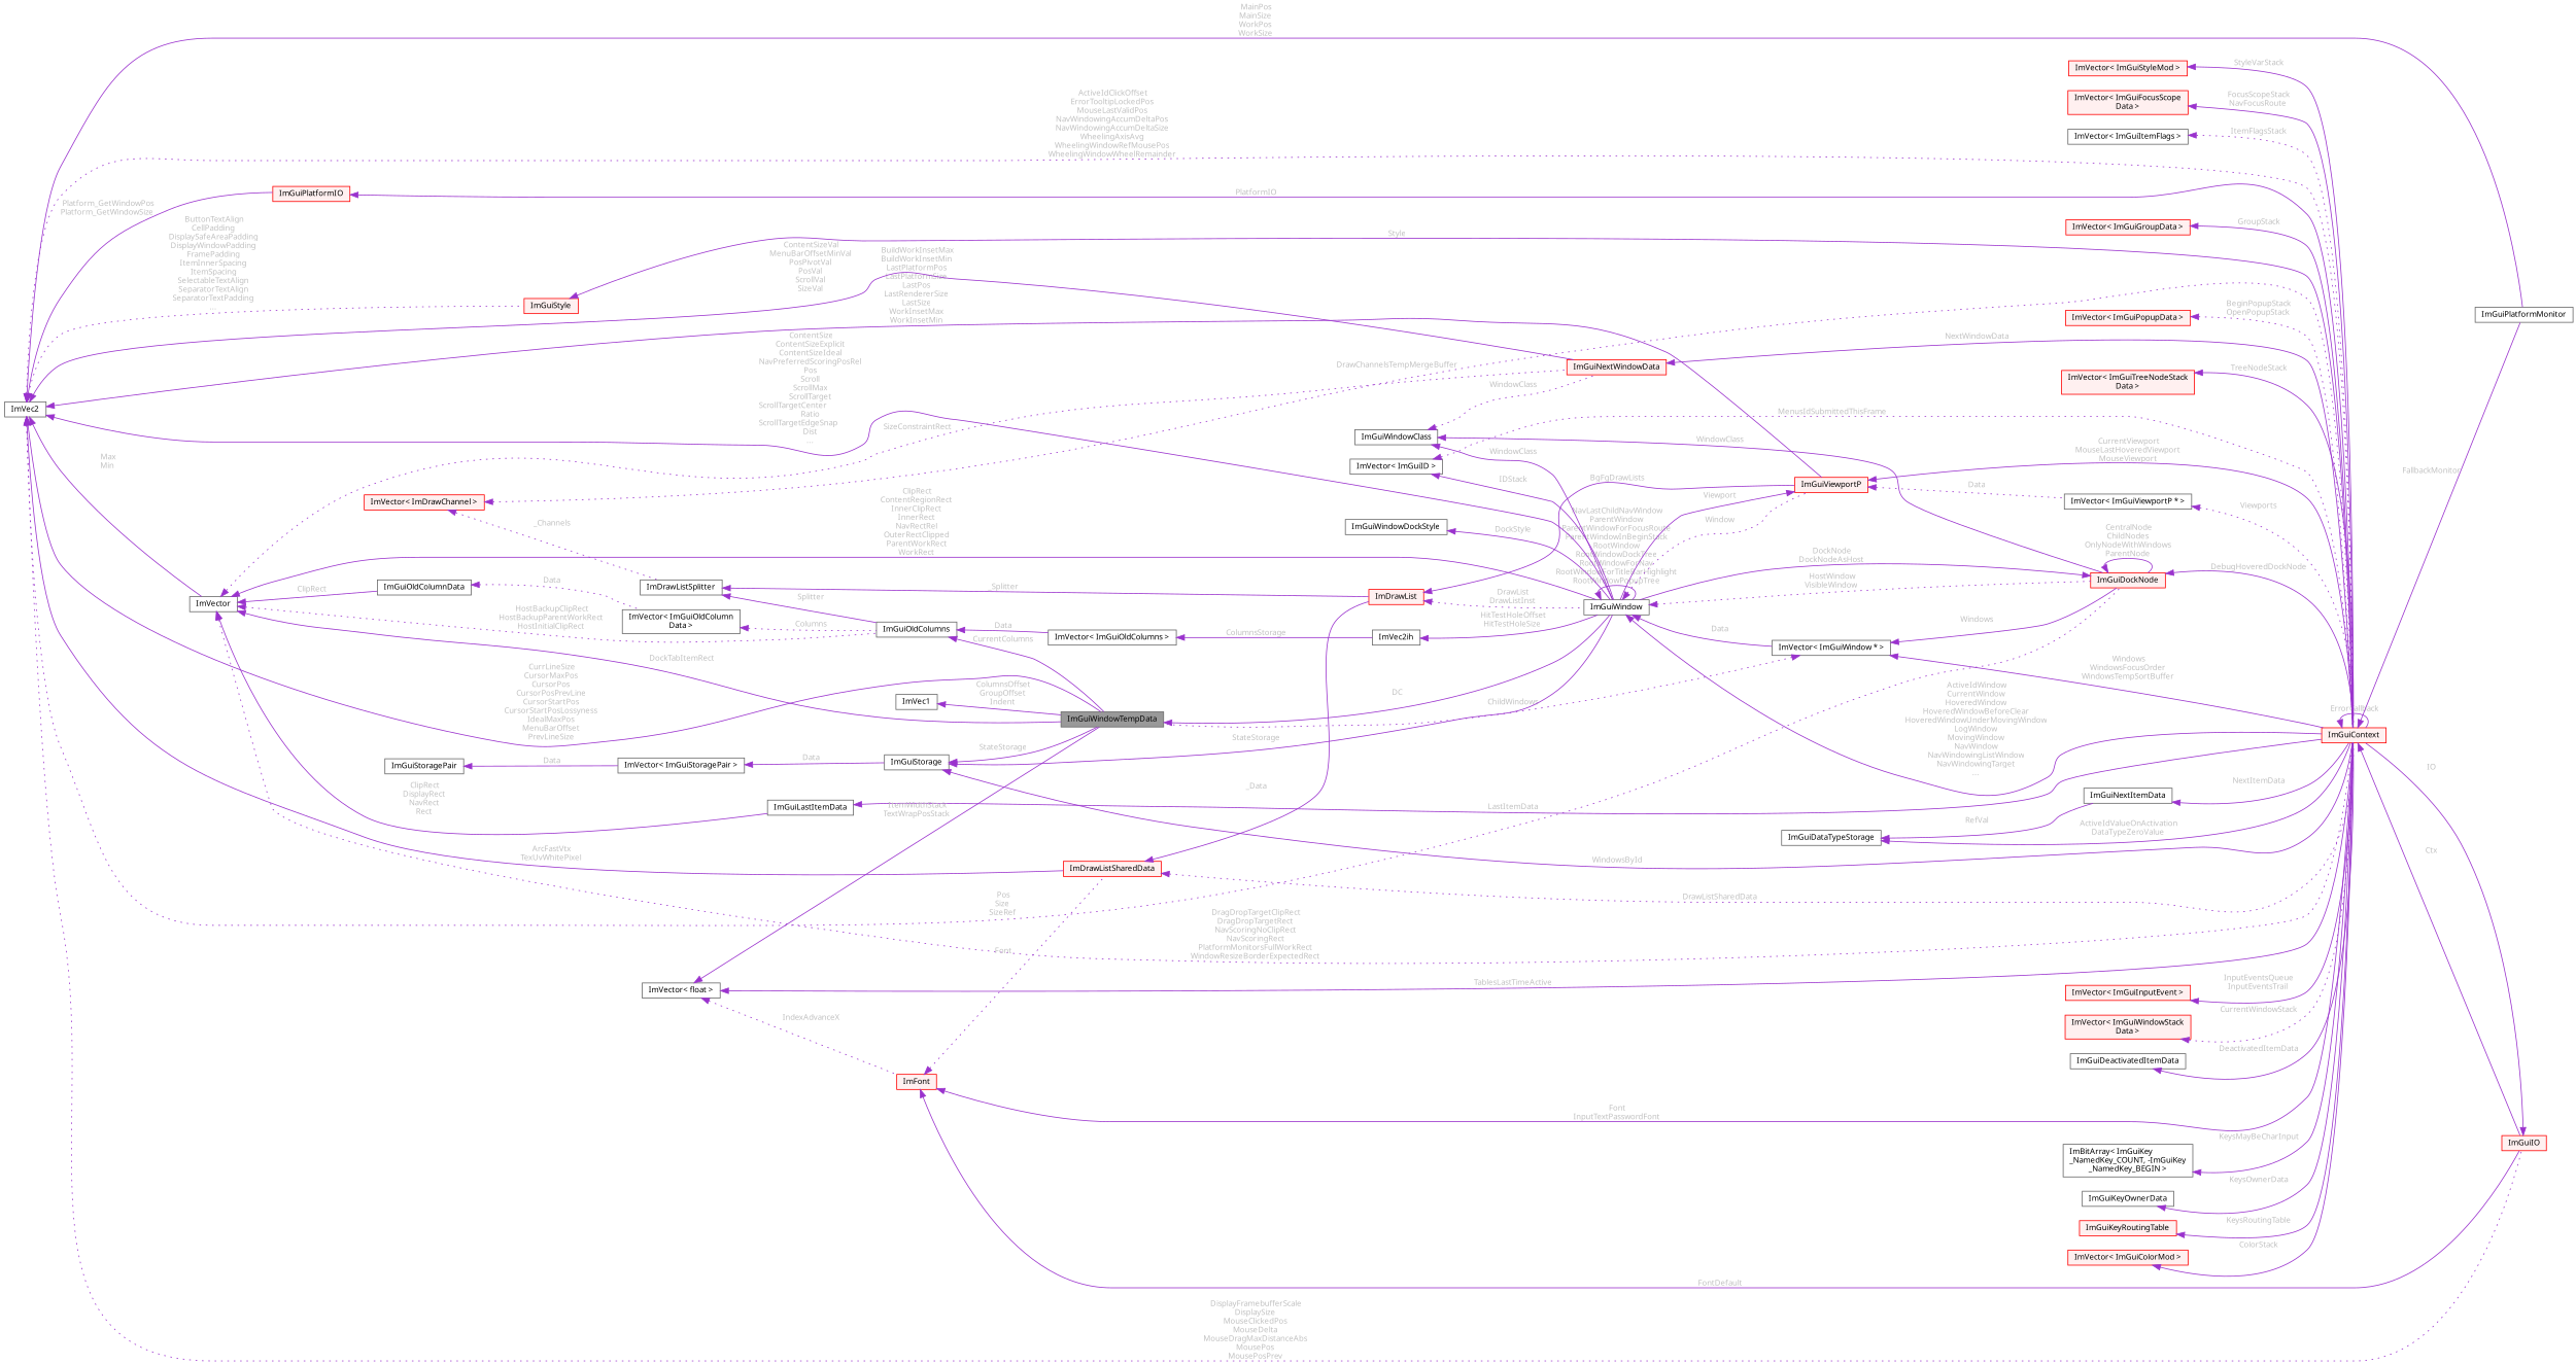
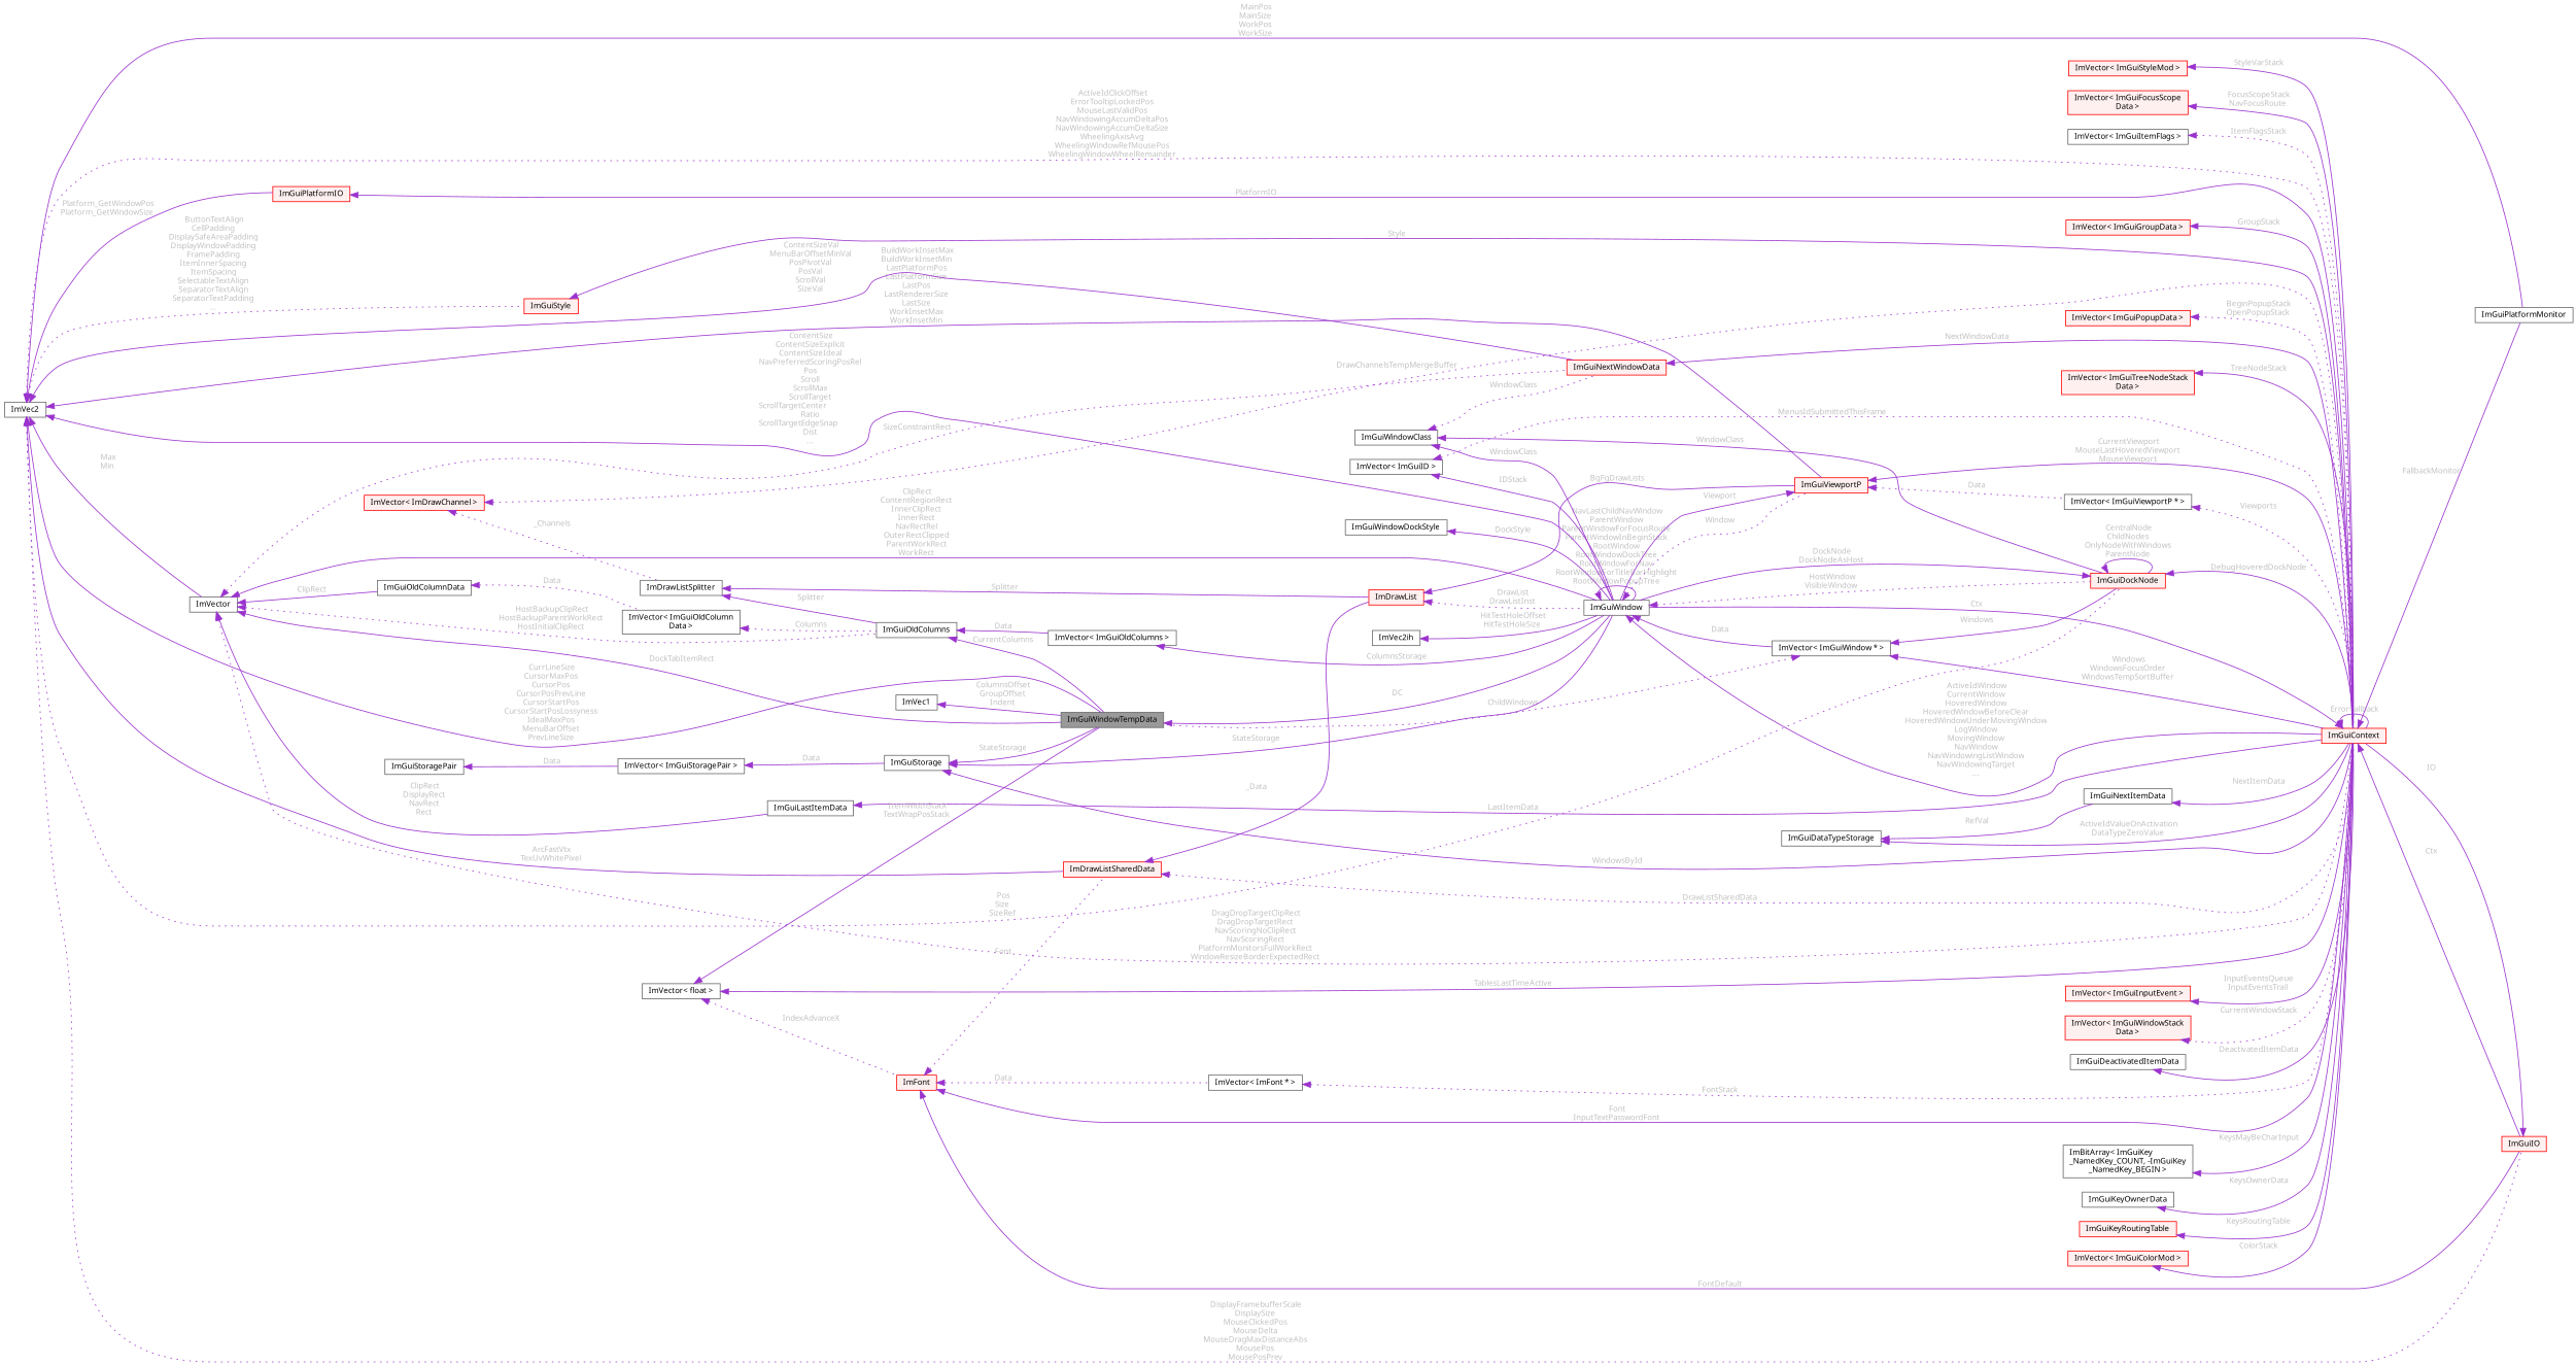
  digraph {
    fontname="Noto Sans"
    rankdir=LR
    node [color=gray40 fillcolor=white fontname="Noto Sans" fontsize=10 shape=box style=filled]
    edge [color=darkorchid3 dir=back fontcolor=grey fontname="Noto Sans" fontsize=10 labelfontname=Helvetica labelfontsize=10 style=solid]
    n1 [fillcolor=grey60 fontcolor=black height=0.2 label=ImGuiWindowTempData width=0.4]
    n2 [height=0.2 label=ImGuiWindow width=0.4]
    n3 [color=red fillcolor="#FFF0F0" height=0.2 label=ImGuiContext width=0.4]
    n4 [color=red fillcolor="#FFF0F0" height=0.2 label=ImGuiViewportP width=0.4]
    n5 [color=red fillcolor="#FFF0F0" height=0.2 label=ImGuiDockNode width=0.4]
    n6 [height=0.2 label="ImVector\< ImGuiWindow * \>" width=0.4]
    n7 [height=0.2 label=ImVec2 width=0.4]
    n8 [color=red fillcolor="#FFF0F0" height=0.2 label=ImGuiIO width=0.4]
    n9 [color=red fillcolor="#FFF0F0" height=0.2 label=ImGuiPlatformIO width=0.4]
    n10 [color=red fillcolor="#FFF0F0" height=0.2 label=ImGuiStyle width=0.4]
    n11 [color=red fillcolor="#FFF0F0" height=0.2 label=ImDrawListSharedData width=0.4]
    n12 [height=0.2 label=ImVector width=0.4]
    n13 [color=red fillcolor="#FFF0F0" height=0.2 label=ImGuiNextWindowData width=0.4]
    n14 [height=0.2 label=ImGuiPlatformMonitor width=0.4]
    n15 [color=red fillcolor="#FFF0F0" height=0.2 label=ImDrawList width=0.4]
    n16 [height=0.2 label=ImGuiLastItemData width=0.4]
    n17 [height=0.2 label=ImGuiOldColumns width=0.4]
    n18 [height=0.2 label=ImGuiOldColumnData width=0.4]
    n19 [height=0.2 label="ImVector\< ImGuiViewportP * \>" width=0.4]
    n20 [height=0.2 label=ImVec1 width=0.4]
    n21 [color=red fillcolor="#FFF0F0" height=0.2 label=ImFont width=0.4]
+   n22 [height=0.2 label="ImVector\< ImFont * \>" width=0.4]
    n23 [height=0.2 label="ImVector\< float \>" width=0.4]
    n24 [color=red fillcolor="#FFF0F0" height=0.2 label="ImVector\< ImGuiInputEvent \>" width=0.4]
    n25 [color=red fillcolor="#FFF0F0" height=0.2 label="ImVector\< ImGuiWindowStack\lData \>" width=0.4]
    n26 [height=0.2 label=ImGuiStorage width=0.4]
    n27 [height=0.2 label="ImVector\< ImGuiStoragePair \>" width=0.4]
    n28 [height=0.2 label=ImGuiStoragePair width=0.4]
    n29 [height=0.2 label=ImGuiDeactivatedItemData width=0.4]
    n30 [height=0.2 label=ImGuiDataTypeStorage width=0.4]
    n31 [height=0.2 label=ImGuiNextItemData width=0.4]
    n32 [height=0.2 label="ImBitArray\< ImGuiKey\l_NamedKey_COUNT, -ImGuiKey\l_NamedKey_BEGIN \>" width=0.4]
    n33 [height=0.2 label=ImGuiKeyOwnerData width=0.4]
    n34 [color=red fillcolor="#FFF0F0" height=0.2 label=ImGuiKeyRoutingTable width=0.4]
    n35 [height=0.2 label="ImVector\< ImGuiOldColumns \>" width=0.4]
    n36 [height=0.2 label="ImVector\< ImGuiOldColumn\lData \>" width=0.4]
    n37 [height=0.2 label=ImGuiWindowClass width=0.4]
    n38 [color=red fillcolor="#FFF0F0" height=0.2 label="ImVector\< ImGuiColorMod \>" width=0.4]
    n39 [color=red fillcolor="#FFF0F0" height=0.2 label="ImVector\< ImGuiStyleMod \>" width=0.4]
    n40 [color=red fillcolor="#FFF0F0" height=0.2 label="ImVector\< ImGuiFocusScope\lData \>" width=0.4]
    n41 [height=0.2 label="ImVector\< ImGuiItemFlags \>" width=0.4]
    n42 [color=red fillcolor="#FFF0F0" height=0.2 label="ImVector\< ImGuiGroupData \>" width=0.4]
    n43 [color=red fillcolor="#FFF0F0" height=0.2 label="ImVector\< ImGuiPopupData \>" width=0.4]
    n44 [color=red fillcolor="#FFF0F0" height=0.2 label="ImVector\< ImGuiTreeNodeStack\lData \>" width=0.4]
    n45 [height=0.2 label=ImDrawListSplitter width=0.4]
    n46 [color=red fillcolor="#FFF0F0" height=0.2 label="ImVector\< ImDrawChannel \>" width=0.4]
    n47 [height=0.2 label="ImVector\< ImGuiID \>" width=0.4]
    n48 [height=0.2 label=ImVec2ih width=0.4]
    n49 [height=0.2 label=ImGuiWindowDockStyle width=0.4]
    n1 -> n2 [label=" DC"]
    n2 -> n2 [label=" NavLastChildNavWindow\nParentWindow\nParentWindowForFocusRoute\nParentWindowInBeginStack\nRootWindow\nRootWindowDockTree\nRootWindowForNav\nRootWindowForTitleBarHighlight\nRootWindowPopupTree"]
    n2 -> n3 [label=" ActiveIdWindow\nCurrentWindow\nHoveredWindow\nHoveredWindowBeforeClear\nHoveredWindowUnderMovingWindow\nLogWindow\nMovingWindow\nNavWindow\nNavWindowingListWindow\nNavWindowingTarget\n..."]
    n2 -> n4 [label=" Window" style=dotted]
    n2 -> n5 [label=" HostWindow\nVisibleWindow" style=dotted]
    n2 -> n6 [label=" Data"]
+   n3 -> n2 [label=" Ctx"]
    n3 -> n3 [label=" ErrorCallback"]
    n3 -> n8 [label=" Ctx"]
    n3 -> n14 [label=" FallbackMonitor"]
    n4 -> n2 [label=" Viewport"]
    n4 -> n3 [label=" CurrentViewport\nMouseLastHoveredViewport\nMouseViewport"]
    n4 -> n19 [label=" Data" style=dotted]
    n5 -> n2 [label=" DockNode\nDockNodeAsHost"]
    n5 -> n3 [label=" DebugHoveredDockNode"]
    n5 -> n5 [label=" CentralNode\nChildNodes\nOnlyNodeWithWindows\nParentNode"]
    n6 -> n1 [label=" ChildWindows" style=dotted]
    n6 -> n3 [label=" Windows\nWindowsFocusOrder\nWindowsTempSortBuffer"]
    n6 -> n5 [label=" Windows"]
    n7 -> n1 [label=" CurrLineSize\nCursorMaxPos\nCursorPos\nCursorPosPrevLine\nCursorStartPos\nCursorStartPosLossyness\nIdealMaxPos\nMenuBarOffset\nPrevLineSize"]
    n7 -> n2 [label=" ContentSize\nContentSizeExplicit\nContentSizeIdeal\nNavPreferredScoringPosRel\nPos\nScroll\nScrollMax\nScrollTarget\nScrollTargetCenter\lRatio\nScrollTargetEdgeSnap\lDist\n..."]
    n7 -> n3 [label=" ActiveIdClickOffset\nErrorTooltipLockedPos\nMouseLastValidPos\nNavWindowingAccumDeltaPos\nNavWindowingAccumDeltaSize\nWheelingAxisAvg\nWheelingWindowRefMousePos\nWheelingWindowWheelRemainder" style=dotted]
    n7 -> n4 [label=" BuildWorkInsetMax\nBuildWorkInsetMin\nLastPlatformPos\nLastPlatformSize\nLastPos\nLastRendererSize\nLastSize\nWorkInsetMax\nWorkInsetMin"]
    n7 -> n5 [label=" Pos\nSize\nSizeRef" style=dotted]
    n7 -> n8 [label=" DisplayFramebufferScale\nDisplaySize\nMouseClickedPos\nMouseDelta\nMouseDragMaxDistanceAbs\nMousePos\nMousePosPrev" style=dotted]
    n7 -> n9 [label=" Platform_GetWindowPos\nPlatform_GetWindowSize"]
    n7 -> n10 [label=" ButtonTextAlign\nCellPadding\nDisplaySafeAreaPadding\nDisplayWindowPadding\nFramePadding\nItemInnerSpacing\nItemSpacing\nSelectableTextAlign\nSeparatorTextAlign\nSeparatorTextPadding\n..." style=dotted]
    n7 -> n11 [label=" ArcFastVtx\nTexUvWhitePixel"]
    n7 -> n12 [label=" Max\nMin"]
    n7 -> n13 [label=" ContentSizeVal\nMenuBarOffsetMinVal\nPosPivotVal\nPosVal\nScrollVal\nSizeVal"]
    n7 -> n14 [label=" MainPos\nMainSize\nWorkPos\nWorkSize"]
    n8 -> n3 [label=" IO"]
    n9 -> n3 [label=" PlatformIO"]
    n10 -> n3 [label=" Style"]
    n11 -> n3 [label=" DrawListSharedData" style=dotted]
    n11 -> n15 [label=" _Data"]
    n12 -> n1 [label=" DockTabItemRect"]
    n12 -> n2 [label=" ClipRect\nContentRegionRect\nInnerClipRect\nInnerRect\nNavRectRel\nOuterRectClipped\nParentWorkRect\nWorkRect"]
    n12 -> n3 [label=" DragDropTargetClipRect\nDragDropTargetRect\nNavScoringNoClipRect\nNavScoringRect\nPlatformMonitorsFullWorkRect\nWindowResizeBorderExpectedRect" style=dotted]
    n12 -> n13 [label=" SizeConstraintRect" style=dotted]
    n12 -> n16 [label=" ClipRect\nDisplayRect\nNavRect\nRect"]
    n12 -> n17 [label=" HostBackupClipRect\nHostBackupParentWorkRect\nHostInitialClipRect" style=dotted]
    n12 -> n18 [label=" ClipRect"]
    n13 -> n3 [label=" NextWindowData"]
    n15 -> n2 [label=" DrawList\nDrawListInst" style=dotted]
    n15 -> n4 [label=" BgFgDrawLists"]
    n16 -> n3 [label=" LastItemData"]
    n17 -> n1 [label=" CurrentColumns"]
    n17 -> n35 [label=" Data"]
    n18 -> n36 [label=" Data" style=dotted]
    n19 -> n3 [label=" Viewports" style=dotted]
    n20 -> n1 [label=" ColumnsOffset\nGroupOffset\nIndent"]
    n21 -> n3 [label=" Font\nInputTextPasswordFont"]
    n21 -> n8 [label=" FontDefault"]
    n21 -> n11 [label=" Font" style=dotted]
+   n21 -> n22 [label=" Data" style=dotted]
+   n22 -> n3 [label=" FontStack" style=dotted]
    n23 -> n1 [label=" ItemWidthStack\nTextWrapPosStack"]
    n23 -> n3 [label=" TablesLastTimeActive"]
    n23 -> n21 [label=" IndexAdvanceX" style=dotted]
    n24 -> n3 [label=" InputEventsQueue\nInputEventsTrail"]
    n25 -> n3 [label=" CurrentWindowStack" style=dotted]
    n26 -> n1 [label=" StateStorage"]
    n26 -> n2 [label=" StateStorage"]
    n26 -> n3 [label=" WindowsById"]
    n27 -> n26 [label=" Data"]
    n28 -> n27 [label=" Data"]
    n29 -> n3 [label=" DeactivatedItemData"]
    n30 -> n3 [label=" ActiveIdValueOnActivation\nDataTypeZeroValue"]
    n30 -> n31 [label=" RefVal"]
    n31 -> n3 [label=" NextItemData"]
    n32 -> n3 [label=" KeysMayBeCharInput"]
    n33 -> n3 [label=" KeysOwnerData"]
    n34 -> n3 [label=" KeysRoutingTable"]
-   n35 -> n48 [label=" ColumnsStorage"]
+   n35 -> n2 [label=" ColumnsStorage"]
    n36 -> n17 [label=" Columns" style=dotted]
    n37 -> n2 [label=" WindowClass"]
    n37 -> n5 [label=" WindowClass"]
    n37 -> n13 [label=" WindowClass" style=dotted]
    n38 -> n3 [label=" ColorStack"]
    n39 -> n3 [label=" StyleVarStack"]
    n40 -> n3 [label=" FocusScopeStack\nNavFocusRoute"]
    n41 -> n3 [label=" ItemFlagsStack" style=dotted]
    n42 -> n3 [label=" GroupStack"]
    n43 -> n3 [label=" BeginPopupStack\nOpenPopupStack" style=dotted]
    n44 -> n3 [label=" TreeNodeStack"]
    n45 -> n15 [label=" _Splitter"]
    n45 -> n17 [label=" Splitter"]
    n46 -> n3 [label=" DrawChannelsTempMergeBuffer" style=dotted]
    n46 -> n45 [label=" _Channels" style=dotted]
    n47 -> n2 [label=" IDStack"]
    n47 -> n3 [label=" MenusIdSubmittedThisFrame" style=dotted]
    n48 -> n2 [label=" HitTestHoleOffset\nHitTestHoleSize"]
    n49 -> n2 [label=" DockStyle"]
  }
